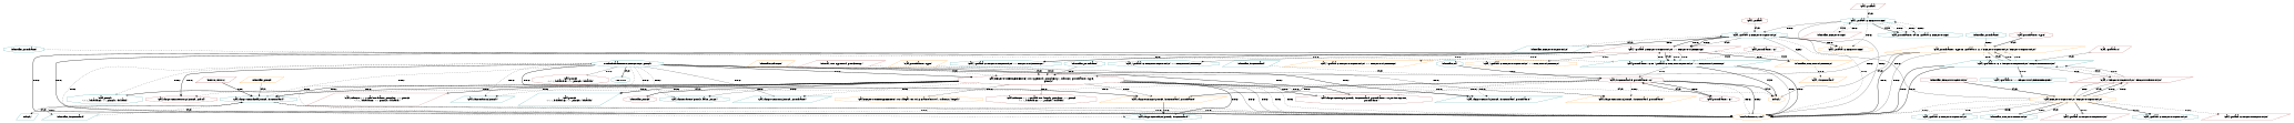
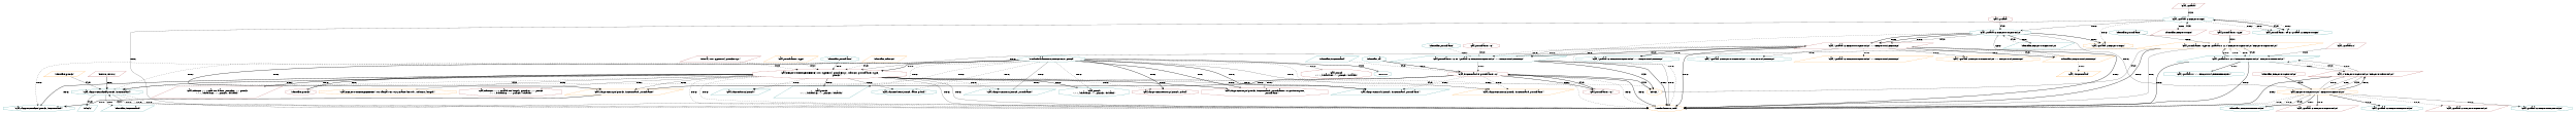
  digraph {
    node [color=teal shape=octagon]
    edge [arrowhead=odot style=dashed]
    n1 [label="(Call,rfc_process_fcoff(p_mcb, is_command))"]
    n2 [label="(Block,)" shape=parallelogram]
    n3 [label="(Identifier,is_command)" shape=parallelogram]
    n4 [color=darkorange label="(MethodReturn,void)"]
    n5 [color=brown label="(Call,RFCOMM_TRACE_DEBUG(\"%s: type=%d, p_mcb=%p\", __func__, p_rx_frame->type,\n                     p_mcb))"]
    n6 [label="(Call,rfc_process_fcon(p_mcb, is_command))"]
    n7 [color=darkorange label="(Call,rfc_process_pn(p_mcb, is_command, p_rx_frame))" shape=parallelogram]
    n8 [color=darkorange label="(Call,rfc_process_msc(p_mcb, is_command, p_rx_frame))" shape=parallelogram]
    n9 [label="(Call,rfc_send_nsc(p_mcb))" shape=parallelogram]
    n10 [color=brown label="(Call,rfc_process_rpn(p_mcb, is_command, p_rx_frame->u.rpn.is_request,\n                      p_rx_frame))"]
    n11 [label="(Call,p_mcb\n << \", bd_addr=\" << p_mcb->bd_addr)" shape=parallelogram]
-   n12 [label="(Call,rfc_send_test(p_mcb, false, p_rpn))"]
+   n12 [label="(Call,rfc_send_test(p_mcb, false, p_buf))"]
    n13 [color=brown label="(Call,__func__ << \": Bad PN frame, p_mcb=\" << p_mcb\n << \", bd_addr=\" << p_mcb->bd_addr)" shape=parallelogram]
    n14 [color=darkorange label="(Block,)"]
    n15 [label="(Call,rfc_process_nsc(p_mcb, p_rx_frame))" shape=parallelogram]
    n16 [label="(Call,p_mcb\n << \", bd_addr=\" << p_mcb->bd_addr)"]
    n17 [color=brown label="(Identifier,p_mcb)"]
    n18 [label="(Call,rfc_process_rls(p_mcb, is_command, p_rx_frame))" shape=parallelogram]
    n19 [color=brown label="(Call,rfc_process_test_rsp(p_mcb, p_buf))"]
    n20 [color=darkorange label="(Call,RFCOMM_TRACE_ERROR(\"%s: Illegal MX MSC Frame len:%d\", __func__, length))"]
    n21 [color=brown label="(Call,__func__ << \": Invalid PN length, p_mcb=\" << p_mcb\n << \", bd_addr=\" << p_mcb->bd_addr)"]
    n22 [color=darkorange label="(Call,p_rx_frame->type = *p_data++ & ~(RFCOMM_CR_MASK | RFCOMM_EA_MASK))" shape=parallelogram]
    n23 [label="(Call,*p_data++ & ~(RFCOMM_CR_MASK | RFCOMM_EA_MASK))" shape=parallelogram]
    n24 [color=brown label="(Call,~(RFCOMM_CR_MASK | RFCOMM_EA_MASK))" shape=parallelogram]
    n25 [label="(Call,*p_data++ >> RFCOMM_SHIFT_LENGTH1)"]
    n26 [color=darkorange label="(Call,RFCOMM_CR_MASK | RFCOMM_EA_MASK)"]
    n27 [label="(Identifier,RFCOMM_EA_MASK)"]
    n28 [color=brown label="(Call,*p_data & RFCOMM_CR_MASK)" shape=parallelogram]
    n29 [label="(Call,*p_data & RFCOMM_CR_MASK)"]
    n30 [color=brown label="(Call,*p_data & RFCOMM_CR_MASK)" shape=parallelogram]
    n31 [label="(Call,*p_data & RFCOMM_CR_MASK)"]
    n32 [label="(Call,*p_data & RFCOMM_CR_MASK)"]
    n33 [color=brown label="(Call,(*p_data & RFCOMM_CR_MASK) >> RFCOMM_SHIFT_CR)" shape=parallelogram]
    n34 [color=darkorange label="(Call,*p_data & RFCOMM_EA)"]
    n35 [label="(Identifier,RFCOMM_CR_MASK)" shape=parallelogram]
    n36 [label="(Call,p_rx_frame->cr = (*p_data & RFCOMM_CR_MASK) >> RFCOMM_SHIFT_CR)" shape=parallelogram]
    n37 [label="(Call,(*p_data & RFCOMM_CR_MASK) >> RFCOMM_SHIFT_CR)"]
    n38 [label="(Call,(*p_data & RFCOMM_CR_MASK) >> RFCOMM_SHIFT_CR)"]
    n39 [color=darkorange label="(Call,(*p_data & RFCOMM_CR_MASK) >> RFCOMM_SHIFT_CR)" shape=parallelogram]
    n40 [color=darkorange label="(Call,(*p_data & RFCOMM_CR_MASK) >> RFCOMM_SHIFT_CR)"]
    n41 [color=darkorange label="(Identifier,RFCOMM_SHIFT_CR)" shape=parallelogram]
    n42 [label="(Call,*p_data & RFCOMM_EA)"]
    n43 [color=brown label="(Identifier,RFCOMM_EA)" shape=parallelogram]
    n44 [label="(Call,p_rx_frame->ea = *p_data & RFCOMM_EA)"]
    n45 [label="(MethodParameterIn,tRFC_MCB* p_mcb)"]
    n46 [color=brown label="(Call,p_mcb\n << \", bd_addr=\" << p_mcb->bd_addr)"]
    1000100
    n48 [color=brown label="(Call,is_command = p_rx_frame->cr)"]
    n49 [color=brown label="(Call,p_rx_frame->cr)"]
    n50 [color=darkorange label="(Call,!is_command)" shape=parallelogram]
    n51 [color=brown label="(Call,*p_data++)" shape=parallelogram]
    n52 [color=brown label="(Call,p_rx_frame->cr)"]
    n53 [label="(Identifier,p_rx_frame)"]
    n54 [color=darkorange label="(Identifier,p_mcb)" shape=parallelogram]
    n55 [label="(Identifier,ea)"]
    n56 [label="(Identifier,p_rx_frame)"]
    n57 [label="(Identifier,is_command)" shape=parallelogram]
    n58 [color=darkorange label="(Identifier,__func__)" shape=parallelogram]
    n59 [color=brown label="(Return,return;)" shape=parallelogram]
    n60 [color=brown label="(Literal,\"%s: type=%d, p_mcb=%p\")" shape=parallelogram]
    n61 [color=darkorange label="(Call,p_rx_frame->type)" shape=parallelogram]
    n62 [color=brown label="(Call,p_rx_frame->type)"]
    n63 [color=brown label="(Call,*p_data)" shape=parallelogram]
    n64 [label="(Identifier,p_rx_frame)"]
    n65 [color=brown label="(Call,*p_data)"]
    n66 [color=brown label="(Identifier,RFCOMM_CR_MASK)"]
    n1 -> n2 [arrowhead=diamond label="AST: " style=solid]
    n1 -> n3 [arrowhead=vee label="CFG: " style=solid]
    n1 -> n4 [arrowhead=diamond label="DDG: "]
    n1 -> n4 [arrowhead=diamond label="DDG: "]
    n1 -> n4 [arrowhead=vee label="DDG: " style=solid]
    n3 -> n1 [arrowhead=diamond label="AST: "]
    n5 -> n1 [arrowhead=vee label="DDG: " style=bold]
    n5 -> n4 [arrowhead=diamond label="DDG: " style=solid]
    n5 -> n4 [arrowhead=diamond label="DDG: " style=solid]
    n5 -> n4 [arrowhead=vee label="DDG: "]
    n5 -> n4 [arrowhead=vee label="DDG: "]
    n5 -> n6 [label="DDG: " style=bold]
    n5 -> n7 [arrowhead=vee label="DDG: " style=solid]
    n5 -> n8 [arrowhead=diamond label="DDG: "]
    n5 -> n9 [arrowhead=diamond label="DDG: "]
    n5 -> n10 [label="DDG: " style=bold]
    n5 -> n11 [label="DDG: " style=bold]
    n5 -> n12 [arrowhead=diamond label="DDG: " style=solid]
    n5 -> n13 [label="DDG: " style=bold]
    n5 -> n14 [arrowhead=diamond label="AST: "]
    n5 -> n15 [arrowhead=diamond label="DDG: "]
    n5 -> n16 [label="DDG: " style=bold]
    n5 -> n17 [label="CFG: " style=bold]
    n5 -> n18 [arrowhead=diamond label="DDG: " style=solid]
    n5 -> n19 [arrowhead=vee label="DDG: "]
    n5 -> n20 [label="DDG: " style=solid]
    n5 -> n21 [label="DDG: " style=solid]
    n7 -> n6 [arrowhead=vee label="DDG: " style=bold]
    n17 -> n5 [label="AST: "]
    n22 -> n4 [arrowhead=vee label="DDG: " style=bold]
    n22 -> n4 [arrowhead=diamond label="DDG: " style=solid]
    n22 -> n5 [arrowhead=vee label="DDG: " style=solid]
    n22 -> n14 [label="AST: " style=solid]
    n22 -> n23 [arrowhead=vee label="CFG: "]
    n23 -> n4 [arrowhead=vee label="DDG: " style=bold]
    n23 -> n4 [label="DDG: " style=bold]
    n23 -> n22 [label="AST: " style=solid]
    n23 -> n22 [label="DDG: " style=bold]
    n23 -> n22 [label="DDG: "]
    n23 -> n24 [arrowhead=diamond label="CFG: " style=solid]
    n23 -> n25 [label="DDG: " style=bold]
+   n24 -> n4 [arrowhead=vee label="DDG: " style=bold]
    n24 -> n23 [arrowhead=vee label="AST: "]
    n24 -> n23 [arrowhead=diamond label="DDG: " style=solid]
    n24 -> n26 [label="CFG: " style=solid]
    n26 -> n4 [label="DDG: "]
    n26 -> n4 [arrowhead=diamond label="DDG: "]
    n26 -> n24 [label="AST: " style=solid]
    n26 -> n24 [arrowhead=diamond label="DDG: " style=bold]
    n26 -> n24 [label="DDG: " style=solid]
    n26 -> n27 [label="CFG: " style=bold]
    n26 -> n28 [label="DDG: " style=bold]
    n26 -> n29 [arrowhead=diamond label="DDG: " style=bold]
    n26 -> n30 [arrowhead=vee label="DDG: "]
    n26 -> n31 [arrowhead=vee label="DDG: " style=solid]
    n27 -> n26 [label="AST: " style=solid]
    n32 -> n4 [arrowhead=diamond label="DDG: "]
    n32 -> n26 [label="DDG: " style=solid]
    n32 -> n33 [arrowhead=vee label="AST: " style=solid]
    n32 -> n33 [label="DDG: " style=bold]
    n32 -> n33 [arrowhead=vee label="DDG: " style=bold]
    n32 -> n34 [arrowhead=vee label="DDG: " style=bold]
    n32 -> n35 [label="CFG: " style=bold]
    n33 -> n4 [arrowhead=diamond label="DDG: " style=bold]
    n33 -> n4 [arrowhead=diamond label="DDG: " style=bold]
    n33 -> n36 [arrowhead=diamond label="AST: " style=bold]
    n33 -> n36 [arrowhead=diamond label="DDG: "]
    n33 -> n36 [label="DDG: " style=solid]
    n33 -> n37 [arrowhead=diamond label="DDG: " style=bold]
    n33 -> n38 [arrowhead=diamond label="DDG: " style=solid]
    n33 -> n39 [arrowhead=diamond label="DDG: "]
    n33 -> n40 [arrowhead=vee label="DDG: " style=solid]
    n33 -> n41 [arrowhead=vee label="CFG: " style=bold]
    n35 -> n32 [arrowhead=vee label="AST: "]
    n36 -> n4 [arrowhead=vee label="DDG: " style=solid]
    n36 -> n4 [arrowhead=diamond label="DDG: " style=bold]
    n36 -> n14 [arrowhead=vee label="AST: " style=bold]
    n36 -> n33 [arrowhead=vee label="CFG: "]
    n36 -> n48 [arrowhead=vee label="DDG: " style=solid]
    n41 -> n32 [label="CFG: " style=solid]
    n41 -> n33 [label="AST: "]
    n41 -> n50 [arrowhead=vee label="DDG: "]
    n42 -> n4 [arrowhead=diamond label="DDG: " style=solid]
    n42 -> n32 [arrowhead=vee label="DDG: " style=solid]
    n42 -> n34 [arrowhead=vee label="DDG: "]
    n42 -> n43 [arrowhead=diamond label="CFG: "]
    n42 -> n44 [arrowhead=diamond label="AST: " style=bold]
    n42 -> n44 [arrowhead=vee label="DDG: "]
    n42 -> n44 [arrowhead=vee label="DDG: "]
    n43 -> n42 [arrowhead=diamond label="AST: "]
    n44 -> n42 [arrowhead=diamond label="CFG: "]
    n45 -> n1 [label="DDG: "]
    n45 -> n4 [arrowhead=diamond label="DDG: "]
    n45 -> n5 [arrowhead=diamond label="DDG: " style=bold]
    n45 -> n6 [arrowhead=vee label="DDG: "]
    n45 -> n7 [arrowhead=vee label="DDG: " style=bold]
    n45 -> n8 [arrowhead=vee label="DDG: " style=solid]
    n45 -> n9 [arrowhead=vee label="DDG: "]
    n45 -> n10 [label="DDG: " style=bold]
    n45 -> n11 [arrowhead=diamond label="DDG: "]
    n45 -> n12 [label="DDG: "]
    n45 -> n15 [label="DDG: " style=solid]
    n45 -> n16 [label="DDG: "]
    n45 -> n18 [arrowhead=diamond label="DDG: " style=bold]
    n45 -> n19 [arrowhead=vee label="DDG: " style=bold]
    n45 -> n46 [label="DDG: " style=solid]
    n45 -> 1000100 [label="AST: " style=bold]
    n48 -> n1 [label="DDG: "]
    n48 -> n4 [label="DDG: " style=bold]
    n48 -> n4 [label="DDG: "]
    n48 -> n7 [label="DDG: " style=bold]
    n48 -> n8 [arrowhead=vee label="DDG: "]
    n48 -> n10 [label="DDG: "]
    n48 -> n14 [label="AST: " style=bold]
    n48 -> n18 [arrowhead=diamond label="DDG: "]
    n48 -> n49 [arrowhead=vee label="CFG: " style=bold]
    n49 -> n48 [arrowhead=diamond label="AST: " style=bold]
    n51 -> n23 [arrowhead=vee label="AST: " style=solid]
    n52 -> n36 [label="AST: "]
    n53 -> n5 [arrowhead=diamond label="CFG: " style=solid]
    n54 -> n1 [arrowhead=diamond label="AST: " style=solid]
    n55 -> n48 [arrowhead=vee label="CFG: " style=bold]
    n56 -> n36 [label="CFG: "]
    n57 -> n48 [label="AST: "]
    n58 -> n5 [arrowhead=vee label="AST: "]
    n59 -> n1 [arrowhead=vee label="CFG: " style=bold]
    n60 -> n5 [arrowhead=diamond label="AST: "]
    n61 -> n5 [arrowhead=diamond label="AST: "]
    n62 -> n22 [label="AST: " style=bold]
    n63 -> n42 [label="AST: " style=solid]
    n64 -> n22 [label="CFG: " style=solid]
    n65 -> n32 [arrowhead=diamond label="AST: " style=solid]
    n66 -> n26 [label="AST: " style=bold]
  }
